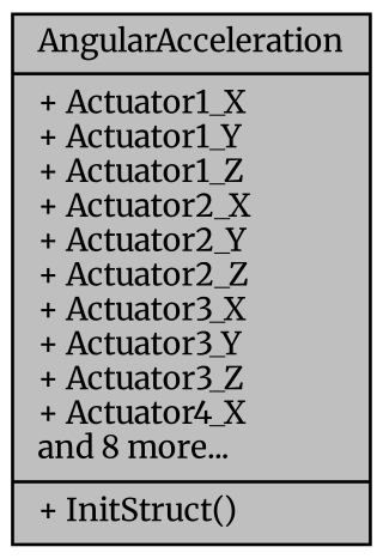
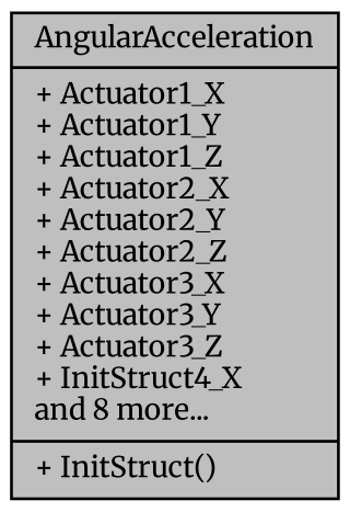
  digraph {
    fontname=Merriweather
-   n1 [color=black fillcolor=grey75 fontcolor=black fontname=Merriweather fontsize=10 height=0.2 label="{AngularAcceleration\n|+ Actuator1_X\l+ Actuator1_Y\l+ Actuator1_Z\l+ Actuator2_X\l+ Actuator2_Y\l+ Actuator2_Z\l+ Actuator3_X\l+ Actuator3_Y\l+ Actuator3_Z\l+ Actuator4_X\land 8 more...\l|+ InitStruct()\l}" shape=record style=filled width=0.4]
+   n1 [color=black fillcolor=grey75 fontcolor=black fontname=Merriweather fontsize=10 height=0.2 label="{AngularAcceleration\n|+ Actuator1_X\l+ Actuator1_Y\l+ Actuator1_Z\l+ Actuator2_X\l+ Actuator2_Y\l+ Actuator2_Z\l+ Actuator3_X\l+ Actuator3_Y\l+ Actuator3_Z\l+ InitStruct4_X\land 8 more...\l|+ InitStruct()\l}" shape=record style=filled width=0.4]
  }
